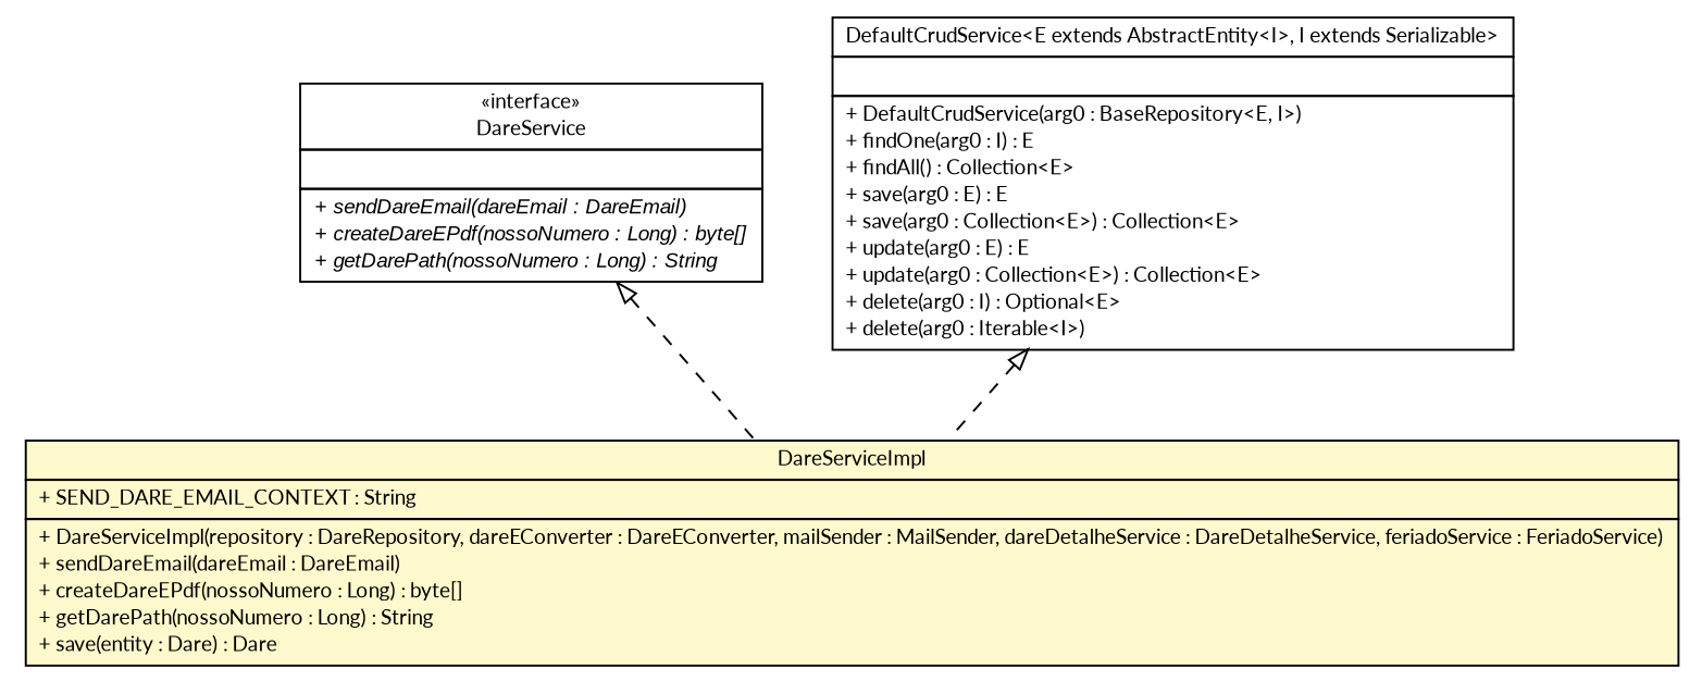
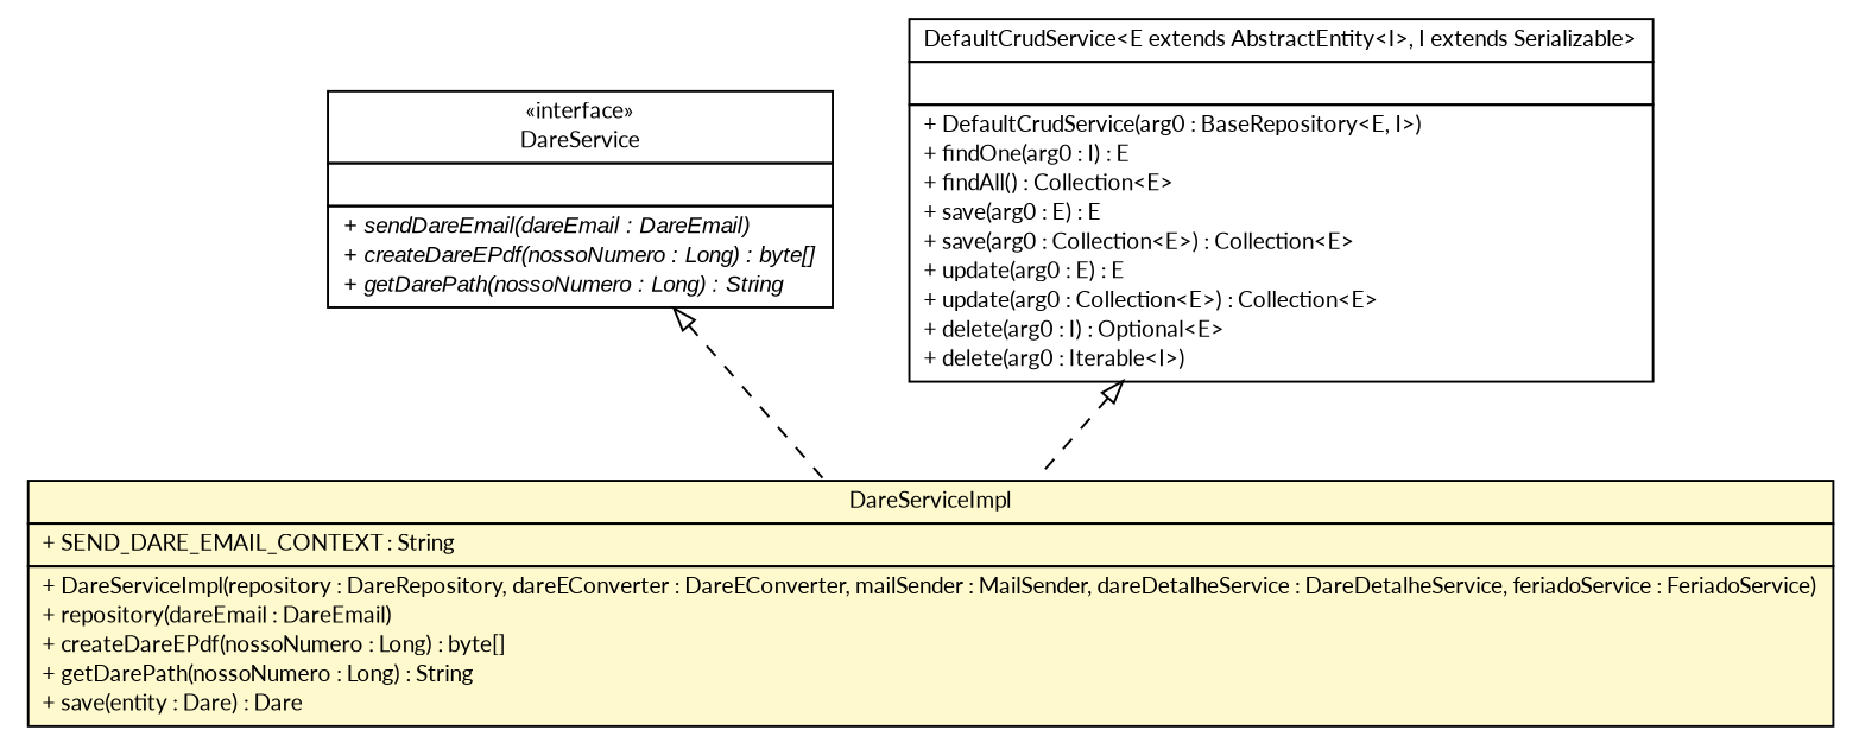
  digraph {
    nodesep=0.25
    ranksep=0.5
    fontname=Lato
    node [fontcolor=black fontname=Lato fontsize=10.0 shape=plaintext]
    edge [arrowtail=empty dir=back fontname=Lato fontsize=10 headport=p labelfontname=arial labelfontsize=10 style=dashed tailport=p]
    n1 [label=<<table title="br.gov.to.sefaz.arr.dare.service.DareService" border="0" cellborder="1" cellspacing="0" cellpadding="2" port="p" href="../DareService.html"> 		<tr><td><table border="0" cellspacing="0" cellpadding="1"> <tr><td align="center" balign="center"> &#171;interface&#187; </td></tr> <tr><td align="center" balign="center"> DareService </td></tr> 		</table></td></tr> 		<tr><td><table border="0" cellspacing="0" cellpadding="1"> <tr><td align="left" balign="left">  </td></tr> 		</table></td></tr> 		<tr><td><table border="0" cellspacing="0" cellpadding="1"> <tr><td align="left" balign="left"><font face="arial italic" point-size="10.0"> + sendDareEmail(dareEmail : DareEmail) </font></td></tr> <tr><td align="left" balign="left"><font face="arial italic" point-size="10.0"> + createDareEPdf(nossoNumero : Long) : byte[] </font></td></tr> <tr><td align="left" balign="left"><font face="arial italic" point-size="10.0"> + getDarePath(nossoNumero : Long) : String </font></td></tr> 		</table></td></tr> 		</table>>]
-   n2 [label=<<table title="br.gov.to.sefaz.arr.dare.service.impl.DareServiceImpl" border="0" cellborder="1" cellspacing="0" cellpadding="2" port="p" bgcolor="lemonChiffon" href="./DareServiceImpl.html"> 		<tr><td><table border="0" cellspacing="0" cellpadding="1"> <tr><td align="center" balign="center"> DareServiceImpl </td></tr> 		</table></td></tr> 		<tr><td><table border="0" cellspacing="0" cellpadding="1"> <tr><td align="left" balign="left"> + SEND_DARE_EMAIL_CONTEXT : String </td></tr> 		</table></td></tr> 		<tr><td><table border="0" cellspacing="0" cellpadding="1"> <tr><td align="left" balign="left"> + DareServiceImpl(repository : DareRepository, dareEConverter : DareEConverter, mailSender : MailSender, dareDetalheService : DareDetalheService, feriadoService : FeriadoService) </td></tr> <tr><td align="left" balign="left"> + sendDareEmail(dareEmail : DareEmail) </td></tr> <tr><td align="left" balign="left"> + createDareEPdf(nossoNumero : Long) : byte[] </td></tr> <tr><td align="left" balign="left"> + getDarePath(nossoNumero : Long) : String </td></tr> <tr><td align="left" balign="left"> + save(entity : Dare) : Dare </td></tr> 		</table></td></tr> 		</table>>]
+   n2 [label=<<table title="br.gov.to.sefaz.arr.dare.service.impl.DareServiceImpl" border="0" cellborder="1" cellspacing="0" cellpadding="2" port="p" bgcolor="lemonChiffon" href="./DareServiceImpl.html"> 		<tr><td><table border="0" cellspacing="0" cellpadding="1"> <tr><td align="center" balign="center"> DareServiceImpl </td></tr> 		</table></td></tr> 		<tr><td><table border="0" cellspacing="0" cellpadding="1"> <tr><td align="left" balign="left"> + SEND_DARE_EMAIL_CONTEXT : String </td></tr> 		</table></td></tr> 		<tr><td><table border="0" cellspacing="0" cellpadding="1"> <tr><td align="left" balign="left"> + DareServiceImpl(repository : DareRepository, dareEConverter : DareEConverter, mailSender : MailSender, dareDetalheService : DareDetalheService, feriadoService : FeriadoService) </td></tr> <tr><td align="left" balign="left"> + repository(dareEmail : DareEmail) </td></tr> <tr><td align="left" balign="left"> + createDareEPdf(nossoNumero : Long) : byte[] </td></tr> <tr><td align="left" balign="left"> + getDarePath(nossoNumero : Long) : String </td></tr> <tr><td align="left" balign="left"> + save(entity : Dare) : Dare </td></tr> 		</table></td></tr> 		</table>>]
    n3 [label=<<table title="br.gov.to.sefaz.business.service.impl.DefaultCrudService" border="0" cellborder="1" cellspacing="0" cellpadding="2" port="p" href="http://java.sun.com/j2se/1.4.2/docs/api/br/gov/to/sefaz/business/service/impl/DefaultCrudService.html"> 		<tr><td><table border="0" cellspacing="0" cellpadding="1"> <tr><td align="center" balign="center"> DefaultCrudService&lt;E extends AbstractEntity&lt;I&gt;, I extends Serializable&gt; </td></tr> 		</table></td></tr> 		<tr><td><table border="0" cellspacing="0" cellpadding="1"> <tr><td align="left" balign="left">  </td></tr> 		</table></td></tr> 		<tr><td><table border="0" cellspacing="0" cellpadding="1"> <tr><td align="left" balign="left"> + DefaultCrudService(arg0 : BaseRepository&lt;E, I&gt;) </td></tr> <tr><td align="left" balign="left"> + findOne(arg0 : I) : E </td></tr> <tr><td align="left" balign="left"> + findAll() : Collection&lt;E&gt; </td></tr> <tr><td align="left" balign="left"> + save(arg0 : E) : E </td></tr> <tr><td align="left" balign="left"> + save(arg0 : Collection&lt;E&gt;) : Collection&lt;E&gt; </td></tr> <tr><td align="left" balign="left"> + update(arg0 : E) : E </td></tr> <tr><td align="left" balign="left"> + update(arg0 : Collection&lt;E&gt;) : Collection&lt;E&gt; </td></tr> <tr><td align="left" balign="left"> + delete(arg0 : I) : Optional&lt;E&gt; </td></tr> <tr><td align="left" balign="left"> + delete(arg0 : Iterable&lt;I&gt;) </td></tr> 		</table></td></tr> 		</table>>]
    n1 -> n2
    n3 -> n2
  }
